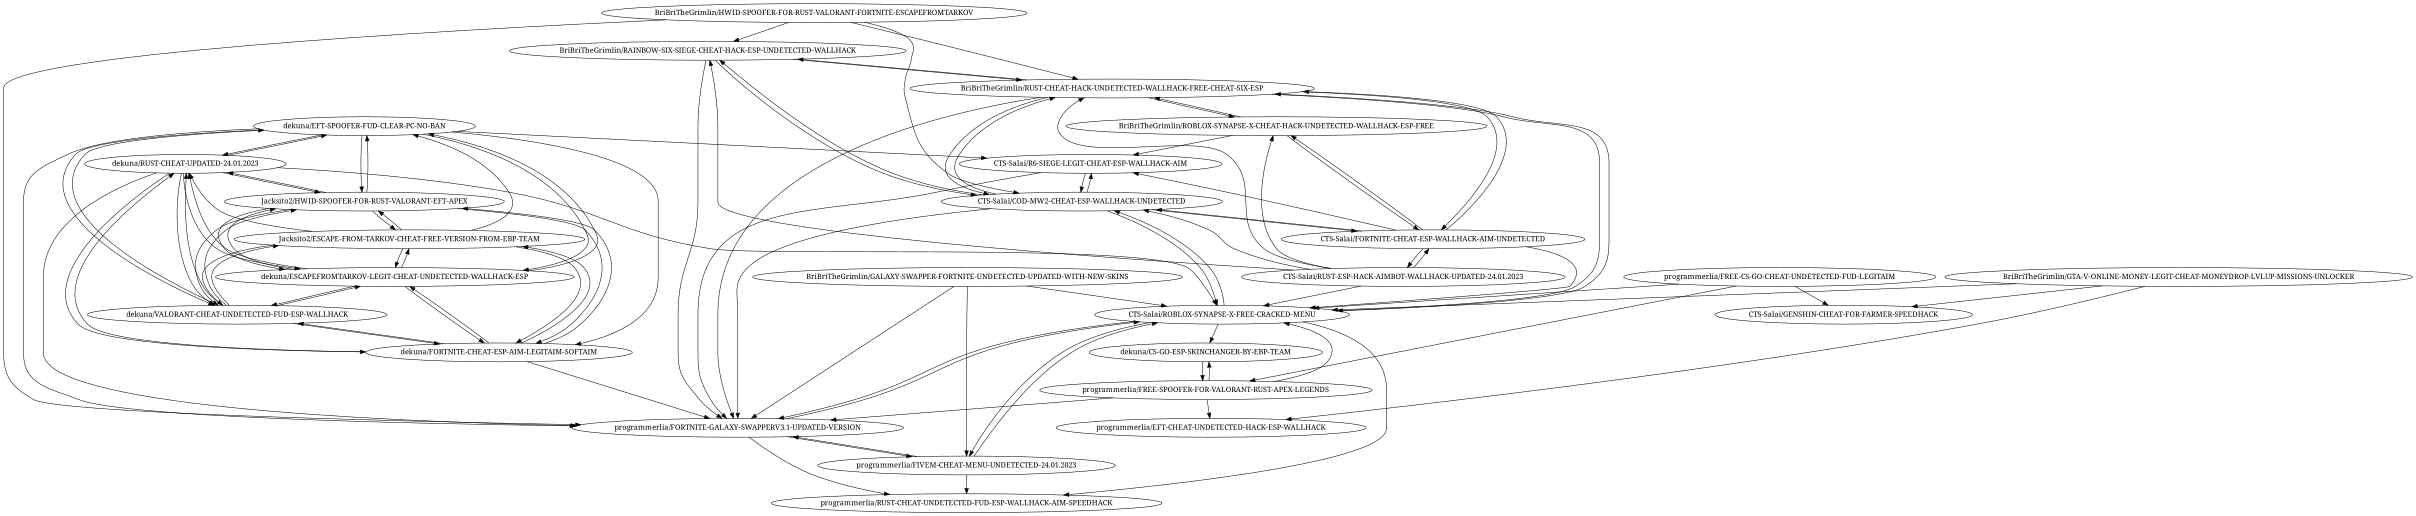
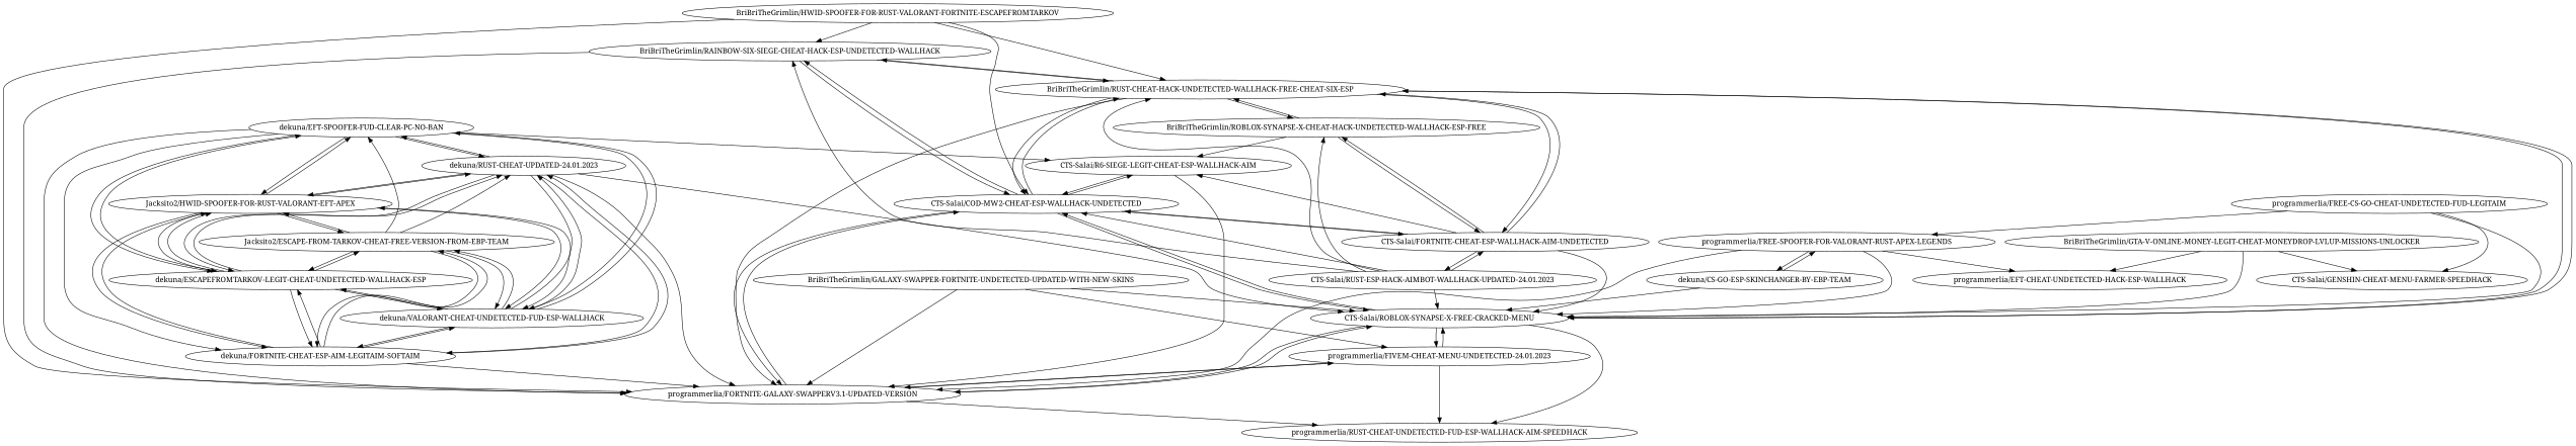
  digraph {
    fontname="Noto Serif"
    node [fontname="Noto Serif"]
    edge [fontname="Noto Serif"]
    "BriBriTheGrimlin/HWID-SPOOFER-FOR-RUST-VALORANT-FORTNITE-ESCAPEFROMTARKOV" [l="1.071,47.094"]
    "BriBriTheGrimlin/RAINBOW-SIX-SIEGE-CHEAT-HACK-ESP-UNDETECTED-WALLHACK" [l="1.088,47.093"]
    "BriBriTheGrimlin/RUST-CHEAT-HACK-UNDETECTED-WALLHACK-FREE-CHEAT-SIX-ESP" [l="1.082,47.083"]
    "CTS-Salai/COD-MW2-CHEAT-ESP-WALLHACK-UNDETECTED" [l="1.073,47.079"]
    "programmerlia/FORTNITE-GALAXY-SWAPPERV3.1-UPDATED-VERSION" [l="1.064,47.069"]
    "CTS-Salai/ROBLOX-SYNAPSE-X-FREE-CRACKED-MENU" [l="1.054,47.076"]
    "CTS-Salai/FORTNITE-CHEAT-ESP-WALLHACK-AIM-UNDETECTED" [l="1.088,47.072"]
    "BriBriTheGrimlin/ROBLOX-SYNAPSE-X-CHEAT-HACK-UNDETECTED-WALLHACK-ESP-FREE" [l="1.107,47.074"]
    "CTS-Salai/R6-SIEGE-LEGIT-CHEAT-ESP-WALLHACK-AIM" [l="1.084,47.062"]
    "programmerlia/FIVEM-CHEAT-MENU-UNDETECTED-24.01.2023" [l="1.046,47.064"]
    "programmerlia/RUST-CHEAT-UNDETECTED-FUD-ESP-WALLHACK-AIM-SPEEDHACK" [l="1.033,47.072"]
    "CTS-Salai/RUST-ESP-HACK-AIMBOT-WALLHACK-UPDATED-24.01.2023" [l="1.095,47.081"]
    "BriBriTheGrimlin/GTA-V-ONLINE-MONEY-LEGIT-CHEAT-MONEYDROP-LVLUP-MISSIONS-UNLOCKER" [l="1.03,47.103"]
-   "CTS-Salai/GENSHIN-CHEAT-MENU-FARMER-SPEEDHACK" [l="1.043,47.116" label="CTS-Salai/GENSHIN-CHEAT-FOR-FARMER-SPEEDHACK"]
+   "CTS-Salai/GENSHIN-CHEAT-MENU-FARMER-SPEEDHACK" [l="1.043,47.116"]
    "programmerlia/EFT-CHEAT-UNDETECTED-HACK-ESP-WALLHACK" [l="1.006,47.103"]
    "BriBriTheGrimlin/GALAXY-SWAPPER-FORTNITE-UNDETECTED-UPDATED-WITH-NEW-SKINS" [l="1.03,47.06"]
    "programmerlia/FREE-SPOOFER-FOR-VALORANT-RUST-APEX-LEGENDS" [l="1.031,47.087"]
    n18 [l="1.013,47.081" label="dekuna/CS-GO-ESP-SKINCHANGER-BY-EBP-TEAM"]
    "dekuna/RUST-CHEAT-UPDATED-24.01.2023" [l="1.073,47.045"]
    "dekuna/EFT-SPOOFER-FUD-CLEAR-PC-NO-BAN" [l="1.058,47.044"]
    "dekuna/FORTNITE-CHEAT-ESP-AIM-LEGITAIM-SOFTAIM" [l="1.084,47.037"]
    "dekuna/VALORANT-CHEAT-UNDETECTED-FUD-ESP-WALLHACK" [l="1.056,47.031"]
    "dekuna/ESCAPEFROMTARKOV-LEGIT-CHEAT-UNDETECTED-WALLHACK-ESP" [l="1.065,47.023"]
    "Jacksito2/HWID-SPOOFER-FOR-RUST-VALORANT-EFT-APEX" [l="1.07,47.032"]
    "Jacksito2/ESCAPE-FROM-TARKOV-CHEAT-FREE-VERSION-FROM-EBP-TEAM" [l="1.082,47.024"]
    "programmerlia/FREE-CS-GO-CHEAT-UNDETECTED-FUD-LEGITAIM" [l="1.048,47.094"]
    "BriBriTheGrimlin/HWID-SPOOFER-FOR-RUST-VALORANT-FORTNITE-ESCAPEFROMTARKOV" -> "BriBriTheGrimlin/RAINBOW-SIX-SIEGE-CHEAT-HACK-ESP-UNDETECTED-WALLHACK"
    "BriBriTheGrimlin/HWID-SPOOFER-FOR-RUST-VALORANT-FORTNITE-ESCAPEFROMTARKOV" -> "BriBriTheGrimlin/RUST-CHEAT-HACK-UNDETECTED-WALLHACK-FREE-CHEAT-SIX-ESP"
    "BriBriTheGrimlin/HWID-SPOOFER-FOR-RUST-VALORANT-FORTNITE-ESCAPEFROMTARKOV" -> "CTS-Salai/COD-MW2-CHEAT-ESP-WALLHACK-UNDETECTED"
    "BriBriTheGrimlin/HWID-SPOOFER-FOR-RUST-VALORANT-FORTNITE-ESCAPEFROMTARKOV" -> "programmerlia/FORTNITE-GALAXY-SWAPPERV3.1-UPDATED-VERSION"
    "BriBriTheGrimlin/RAINBOW-SIX-SIEGE-CHEAT-HACK-ESP-UNDETECTED-WALLHACK" -> "BriBriTheGrimlin/RUST-CHEAT-HACK-UNDETECTED-WALLHACK-FREE-CHEAT-SIX-ESP"
    "BriBriTheGrimlin/RAINBOW-SIX-SIEGE-CHEAT-HACK-ESP-UNDETECTED-WALLHACK" -> "CTS-Salai/COD-MW2-CHEAT-ESP-WALLHACK-UNDETECTED"
    "BriBriTheGrimlin/RAINBOW-SIX-SIEGE-CHEAT-HACK-ESP-UNDETECTED-WALLHACK" -> "programmerlia/FORTNITE-GALAXY-SWAPPERV3.1-UPDATED-VERSION"
    "BriBriTheGrimlin/RUST-CHEAT-HACK-UNDETECTED-WALLHACK-FREE-CHEAT-SIX-ESP" -> "BriBriTheGrimlin/RAINBOW-SIX-SIEGE-CHEAT-HACK-ESP-UNDETECTED-WALLHACK"
    "BriBriTheGrimlin/RUST-CHEAT-HACK-UNDETECTED-WALLHACK-FREE-CHEAT-SIX-ESP" -> "CTS-Salai/COD-MW2-CHEAT-ESP-WALLHACK-UNDETECTED"
    "BriBriTheGrimlin/RUST-CHEAT-HACK-UNDETECTED-WALLHACK-FREE-CHEAT-SIX-ESP" -> "programmerlia/FORTNITE-GALAXY-SWAPPERV3.1-UPDATED-VERSION"
    "BriBriTheGrimlin/RUST-CHEAT-HACK-UNDETECTED-WALLHACK-FREE-CHEAT-SIX-ESP" -> "CTS-Salai/ROBLOX-SYNAPSE-X-FREE-CRACKED-MENU"
    "BriBriTheGrimlin/RUST-CHEAT-HACK-UNDETECTED-WALLHACK-FREE-CHEAT-SIX-ESP" -> "CTS-Salai/FORTNITE-CHEAT-ESP-WALLHACK-AIM-UNDETECTED"
    "BriBriTheGrimlin/RUST-CHEAT-HACK-UNDETECTED-WALLHACK-FREE-CHEAT-SIX-ESP" -> "BriBriTheGrimlin/ROBLOX-SYNAPSE-X-CHEAT-HACK-UNDETECTED-WALLHACK-ESP-FREE"
    "CTS-Salai/COD-MW2-CHEAT-ESP-WALLHACK-UNDETECTED" -> "BriBriTheGrimlin/RAINBOW-SIX-SIEGE-CHEAT-HACK-ESP-UNDETECTED-WALLHACK"
    "CTS-Salai/COD-MW2-CHEAT-ESP-WALLHACK-UNDETECTED" -> "BriBriTheGrimlin/RUST-CHEAT-HACK-UNDETECTED-WALLHACK-FREE-CHEAT-SIX-ESP"
    "CTS-Salai/COD-MW2-CHEAT-ESP-WALLHACK-UNDETECTED" -> "programmerlia/FORTNITE-GALAXY-SWAPPERV3.1-UPDATED-VERSION"
    "CTS-Salai/COD-MW2-CHEAT-ESP-WALLHACK-UNDETECTED" -> "CTS-Salai/ROBLOX-SYNAPSE-X-FREE-CRACKED-MENU"
    "CTS-Salai/COD-MW2-CHEAT-ESP-WALLHACK-UNDETECTED" -> "CTS-Salai/FORTNITE-CHEAT-ESP-WALLHACK-AIM-UNDETECTED"
    "CTS-Salai/COD-MW2-CHEAT-ESP-WALLHACK-UNDETECTED" -> "CTS-Salai/R6-SIEGE-LEGIT-CHEAT-ESP-WALLHACK-AIM"
+   "programmerlia/FORTNITE-GALAXY-SWAPPERV3.1-UPDATED-VERSION" -> "CTS-Salai/COD-MW2-CHEAT-ESP-WALLHACK-UNDETECTED"
    "programmerlia/FORTNITE-GALAXY-SWAPPERV3.1-UPDATED-VERSION" -> "CTS-Salai/ROBLOX-SYNAPSE-X-FREE-CRACKED-MENU"
    "programmerlia/FORTNITE-GALAXY-SWAPPERV3.1-UPDATED-VERSION" -> "programmerlia/FIVEM-CHEAT-MENU-UNDETECTED-24.01.2023"
    "programmerlia/FORTNITE-GALAXY-SWAPPERV3.1-UPDATED-VERSION" -> "programmerlia/RUST-CHEAT-UNDETECTED-FUD-ESP-WALLHACK-AIM-SPEEDHACK"
    "CTS-Salai/ROBLOX-SYNAPSE-X-FREE-CRACKED-MENU" -> "BriBriTheGrimlin/RUST-CHEAT-HACK-UNDETECTED-WALLHACK-FREE-CHEAT-SIX-ESP"
    "CTS-Salai/ROBLOX-SYNAPSE-X-FREE-CRACKED-MENU" -> "CTS-Salai/COD-MW2-CHEAT-ESP-WALLHACK-UNDETECTED"
    "CTS-Salai/ROBLOX-SYNAPSE-X-FREE-CRACKED-MENU" -> "programmerlia/FORTNITE-GALAXY-SWAPPERV3.1-UPDATED-VERSION"
    "CTS-Salai/ROBLOX-SYNAPSE-X-FREE-CRACKED-MENU" -> "programmerlia/FIVEM-CHEAT-MENU-UNDETECTED-24.01.2023"
    "CTS-Salai/ROBLOX-SYNAPSE-X-FREE-CRACKED-MENU" -> "programmerlia/RUST-CHEAT-UNDETECTED-FUD-ESP-WALLHACK-AIM-SPEEDHACK"
    "CTS-Salai/FORTNITE-CHEAT-ESP-WALLHACK-AIM-UNDETECTED" -> "BriBriTheGrimlin/RUST-CHEAT-HACK-UNDETECTED-WALLHACK-FREE-CHEAT-SIX-ESP"
    "CTS-Salai/FORTNITE-CHEAT-ESP-WALLHACK-AIM-UNDETECTED" -> "CTS-Salai/COD-MW2-CHEAT-ESP-WALLHACK-UNDETECTED"
    "CTS-Salai/FORTNITE-CHEAT-ESP-WALLHACK-AIM-UNDETECTED" -> "CTS-Salai/ROBLOX-SYNAPSE-X-FREE-CRACKED-MENU"
    "CTS-Salai/FORTNITE-CHEAT-ESP-WALLHACK-AIM-UNDETECTED" -> "BriBriTheGrimlin/ROBLOX-SYNAPSE-X-CHEAT-HACK-UNDETECTED-WALLHACK-ESP-FREE"
    "CTS-Salai/FORTNITE-CHEAT-ESP-WALLHACK-AIM-UNDETECTED" -> "CTS-Salai/R6-SIEGE-LEGIT-CHEAT-ESP-WALLHACK-AIM"
    "CTS-Salai/FORTNITE-CHEAT-ESP-WALLHACK-AIM-UNDETECTED" -> "CTS-Salai/RUST-ESP-HACK-AIMBOT-WALLHACK-UPDATED-24.01.2023"
    "BriBriTheGrimlin/ROBLOX-SYNAPSE-X-CHEAT-HACK-UNDETECTED-WALLHACK-ESP-FREE" -> "BriBriTheGrimlin/RUST-CHEAT-HACK-UNDETECTED-WALLHACK-FREE-CHEAT-SIX-ESP"
    "BriBriTheGrimlin/ROBLOX-SYNAPSE-X-CHEAT-HACK-UNDETECTED-WALLHACK-ESP-FREE" -> "CTS-Salai/FORTNITE-CHEAT-ESP-WALLHACK-AIM-UNDETECTED"
    "BriBriTheGrimlin/ROBLOX-SYNAPSE-X-CHEAT-HACK-UNDETECTED-WALLHACK-ESP-FREE" -> "CTS-Salai/R6-SIEGE-LEGIT-CHEAT-ESP-WALLHACK-AIM"
    "CTS-Salai/R6-SIEGE-LEGIT-CHEAT-ESP-WALLHACK-AIM" -> "CTS-Salai/COD-MW2-CHEAT-ESP-WALLHACK-UNDETECTED"
    "CTS-Salai/R6-SIEGE-LEGIT-CHEAT-ESP-WALLHACK-AIM" -> "programmerlia/FORTNITE-GALAXY-SWAPPERV3.1-UPDATED-VERSION"
    "programmerlia/FIVEM-CHEAT-MENU-UNDETECTED-24.01.2023" -> "programmerlia/FORTNITE-GALAXY-SWAPPERV3.1-UPDATED-VERSION"
    "programmerlia/FIVEM-CHEAT-MENU-UNDETECTED-24.01.2023" -> "CTS-Salai/ROBLOX-SYNAPSE-X-FREE-CRACKED-MENU"
    "programmerlia/FIVEM-CHEAT-MENU-UNDETECTED-24.01.2023" -> "programmerlia/RUST-CHEAT-UNDETECTED-FUD-ESP-WALLHACK-AIM-SPEEDHACK"
    "CTS-Salai/RUST-ESP-HACK-AIMBOT-WALLHACK-UPDATED-24.01.2023" -> "BriBriTheGrimlin/RAINBOW-SIX-SIEGE-CHEAT-HACK-ESP-UNDETECTED-WALLHACK"
    "CTS-Salai/RUST-ESP-HACK-AIMBOT-WALLHACK-UPDATED-24.01.2023" -> "BriBriTheGrimlin/RUST-CHEAT-HACK-UNDETECTED-WALLHACK-FREE-CHEAT-SIX-ESP"
    "CTS-Salai/RUST-ESP-HACK-AIMBOT-WALLHACK-UPDATED-24.01.2023" -> "CTS-Salai/COD-MW2-CHEAT-ESP-WALLHACK-UNDETECTED"
    "CTS-Salai/RUST-ESP-HACK-AIMBOT-WALLHACK-UPDATED-24.01.2023" -> "CTS-Salai/ROBLOX-SYNAPSE-X-FREE-CRACKED-MENU"
    "CTS-Salai/RUST-ESP-HACK-AIMBOT-WALLHACK-UPDATED-24.01.2023" -> "CTS-Salai/FORTNITE-CHEAT-ESP-WALLHACK-AIM-UNDETECTED"
    "CTS-Salai/RUST-ESP-HACK-AIMBOT-WALLHACK-UPDATED-24.01.2023" -> "BriBriTheGrimlin/ROBLOX-SYNAPSE-X-CHEAT-HACK-UNDETECTED-WALLHACK-ESP-FREE"
    "BriBriTheGrimlin/GTA-V-ONLINE-MONEY-LEGIT-CHEAT-MONEYDROP-LVLUP-MISSIONS-UNLOCKER" -> "CTS-Salai/ROBLOX-SYNAPSE-X-FREE-CRACKED-MENU"
    "BriBriTheGrimlin/GTA-V-ONLINE-MONEY-LEGIT-CHEAT-MONEYDROP-LVLUP-MISSIONS-UNLOCKER" -> "CTS-Salai/GENSHIN-CHEAT-MENU-FARMER-SPEEDHACK"
    "BriBriTheGrimlin/GTA-V-ONLINE-MONEY-LEGIT-CHEAT-MONEYDROP-LVLUP-MISSIONS-UNLOCKER" -> "programmerlia/EFT-CHEAT-UNDETECTED-HACK-ESP-WALLHACK"
    "BriBriTheGrimlin/GALAXY-SWAPPER-FORTNITE-UNDETECTED-UPDATED-WITH-NEW-SKINS" -> "programmerlia/FORTNITE-GALAXY-SWAPPERV3.1-UPDATED-VERSION"
    "BriBriTheGrimlin/GALAXY-SWAPPER-FORTNITE-UNDETECTED-UPDATED-WITH-NEW-SKINS" -> "CTS-Salai/ROBLOX-SYNAPSE-X-FREE-CRACKED-MENU"
    "BriBriTheGrimlin/GALAXY-SWAPPER-FORTNITE-UNDETECTED-UPDATED-WITH-NEW-SKINS" -> "programmerlia/FIVEM-CHEAT-MENU-UNDETECTED-24.01.2023"
    "programmerlia/FREE-SPOOFER-FOR-VALORANT-RUST-APEX-LEGENDS" -> "programmerlia/FORTNITE-GALAXY-SWAPPERV3.1-UPDATED-VERSION"
    "programmerlia/FREE-SPOOFER-FOR-VALORANT-RUST-APEX-LEGENDS" -> "CTS-Salai/ROBLOX-SYNAPSE-X-FREE-CRACKED-MENU"
    "programmerlia/FREE-SPOOFER-FOR-VALORANT-RUST-APEX-LEGENDS" -> "programmerlia/EFT-CHEAT-UNDETECTED-HACK-ESP-WALLHACK"
    "programmerlia/FREE-SPOOFER-FOR-VALORANT-RUST-APEX-LEGENDS" -> n18
-   "CTS-Salai/ROBLOX-SYNAPSE-X-FREE-CRACKED-MENU" -> n18
+   n18 -> "CTS-Salai/ROBLOX-SYNAPSE-X-FREE-CRACKED-MENU"
    n18 -> "programmerlia/FREE-SPOOFER-FOR-VALORANT-RUST-APEX-LEGENDS"
    "dekuna/RUST-CHEAT-UPDATED-24.01.2023" -> "programmerlia/FORTNITE-GALAXY-SWAPPERV3.1-UPDATED-VERSION"
    "dekuna/RUST-CHEAT-UPDATED-24.01.2023" -> "CTS-Salai/ROBLOX-SYNAPSE-X-FREE-CRACKED-MENU"
    "dekuna/RUST-CHEAT-UPDATED-24.01.2023" -> "dekuna/EFT-SPOOFER-FUD-CLEAR-PC-NO-BAN"
    "dekuna/RUST-CHEAT-UPDATED-24.01.2023" -> "dekuna/FORTNITE-CHEAT-ESP-AIM-LEGITAIM-SOFTAIM"
    "dekuna/RUST-CHEAT-UPDATED-24.01.2023" -> "dekuna/VALORANT-CHEAT-UNDETECTED-FUD-ESP-WALLHACK"
    "dekuna/RUST-CHEAT-UPDATED-24.01.2023" -> "dekuna/ESCAPEFROMTARKOV-LEGIT-CHEAT-UNDETECTED-WALLHACK-ESP"
    "dekuna/RUST-CHEAT-UPDATED-24.01.2023" -> "Jacksito2/HWID-SPOOFER-FOR-RUST-VALORANT-EFT-APEX"
    "dekuna/EFT-SPOOFER-FUD-CLEAR-PC-NO-BAN" -> "programmerlia/FORTNITE-GALAXY-SWAPPERV3.1-UPDATED-VERSION"
    "dekuna/EFT-SPOOFER-FUD-CLEAR-PC-NO-BAN" -> "CTS-Salai/R6-SIEGE-LEGIT-CHEAT-ESP-WALLHACK-AIM"
    "dekuna/EFT-SPOOFER-FUD-CLEAR-PC-NO-BAN" -> "dekuna/RUST-CHEAT-UPDATED-24.01.2023"
    "dekuna/EFT-SPOOFER-FUD-CLEAR-PC-NO-BAN" -> "dekuna/FORTNITE-CHEAT-ESP-AIM-LEGITAIM-SOFTAIM"
    "dekuna/EFT-SPOOFER-FUD-CLEAR-PC-NO-BAN" -> "dekuna/VALORANT-CHEAT-UNDETECTED-FUD-ESP-WALLHACK"
    "dekuna/EFT-SPOOFER-FUD-CLEAR-PC-NO-BAN" -> "dekuna/ESCAPEFROMTARKOV-LEGIT-CHEAT-UNDETECTED-WALLHACK-ESP"
    "dekuna/EFT-SPOOFER-FUD-CLEAR-PC-NO-BAN" -> "Jacksito2/HWID-SPOOFER-FOR-RUST-VALORANT-EFT-APEX"
    "dekuna/FORTNITE-CHEAT-ESP-AIM-LEGITAIM-SOFTAIM" -> "programmerlia/FORTNITE-GALAXY-SWAPPERV3.1-UPDATED-VERSION"
    "dekuna/FORTNITE-CHEAT-ESP-AIM-LEGITAIM-SOFTAIM" -> "dekuna/RUST-CHEAT-UPDATED-24.01.2023"
    "dekuna/FORTNITE-CHEAT-ESP-AIM-LEGITAIM-SOFTAIM" -> "dekuna/VALORANT-CHEAT-UNDETECTED-FUD-ESP-WALLHACK"
    "dekuna/FORTNITE-CHEAT-ESP-AIM-LEGITAIM-SOFTAIM" -> "dekuna/ESCAPEFROMTARKOV-LEGIT-CHEAT-UNDETECTED-WALLHACK-ESP"
    "dekuna/FORTNITE-CHEAT-ESP-AIM-LEGITAIM-SOFTAIM" -> "Jacksito2/HWID-SPOOFER-FOR-RUST-VALORANT-EFT-APEX"
    "dekuna/FORTNITE-CHEAT-ESP-AIM-LEGITAIM-SOFTAIM" -> "Jacksito2/ESCAPE-FROM-TARKOV-CHEAT-FREE-VERSION-FROM-EBP-TEAM"
    "dekuna/VALORANT-CHEAT-UNDETECTED-FUD-ESP-WALLHACK" -> "dekuna/RUST-CHEAT-UPDATED-24.01.2023"
    "dekuna/VALORANT-CHEAT-UNDETECTED-FUD-ESP-WALLHACK" -> "dekuna/EFT-SPOOFER-FUD-CLEAR-PC-NO-BAN"
    "dekuna/VALORANT-CHEAT-UNDETECTED-FUD-ESP-WALLHACK" -> "dekuna/FORTNITE-CHEAT-ESP-AIM-LEGITAIM-SOFTAIM"
    "dekuna/VALORANT-CHEAT-UNDETECTED-FUD-ESP-WALLHACK" -> "dekuna/ESCAPEFROMTARKOV-LEGIT-CHEAT-UNDETECTED-WALLHACK-ESP"
    "dekuna/VALORANT-CHEAT-UNDETECTED-FUD-ESP-WALLHACK" -> "Jacksito2/HWID-SPOOFER-FOR-RUST-VALORANT-EFT-APEX"
    "dekuna/VALORANT-CHEAT-UNDETECTED-FUD-ESP-WALLHACK" -> "Jacksito2/ESCAPE-FROM-TARKOV-CHEAT-FREE-VERSION-FROM-EBP-TEAM"
    "dekuna/ESCAPEFROMTARKOV-LEGIT-CHEAT-UNDETECTED-WALLHACK-ESP" -> "dekuna/RUST-CHEAT-UPDATED-24.01.2023"
    "dekuna/ESCAPEFROMTARKOV-LEGIT-CHEAT-UNDETECTED-WALLHACK-ESP" -> "dekuna/EFT-SPOOFER-FUD-CLEAR-PC-NO-BAN"
    "dekuna/ESCAPEFROMTARKOV-LEGIT-CHEAT-UNDETECTED-WALLHACK-ESP" -> "dekuna/FORTNITE-CHEAT-ESP-AIM-LEGITAIM-SOFTAIM"
    "dekuna/ESCAPEFROMTARKOV-LEGIT-CHEAT-UNDETECTED-WALLHACK-ESP" -> "dekuna/VALORANT-CHEAT-UNDETECTED-FUD-ESP-WALLHACK"
    "dekuna/ESCAPEFROMTARKOV-LEGIT-CHEAT-UNDETECTED-WALLHACK-ESP" -> "Jacksito2/HWID-SPOOFER-FOR-RUST-VALORANT-EFT-APEX"
    "dekuna/ESCAPEFROMTARKOV-LEGIT-CHEAT-UNDETECTED-WALLHACK-ESP" -> "Jacksito2/ESCAPE-FROM-TARKOV-CHEAT-FREE-VERSION-FROM-EBP-TEAM"
    "Jacksito2/HWID-SPOOFER-FOR-RUST-VALORANT-EFT-APEX" -> "dekuna/RUST-CHEAT-UPDATED-24.01.2023"
    "Jacksito2/HWID-SPOOFER-FOR-RUST-VALORANT-EFT-APEX" -> "dekuna/EFT-SPOOFER-FUD-CLEAR-PC-NO-BAN"
    "Jacksito2/HWID-SPOOFER-FOR-RUST-VALORANT-EFT-APEX" -> "dekuna/FORTNITE-CHEAT-ESP-AIM-LEGITAIM-SOFTAIM"
    "Jacksito2/HWID-SPOOFER-FOR-RUST-VALORANT-EFT-APEX" -> "dekuna/VALORANT-CHEAT-UNDETECTED-FUD-ESP-WALLHACK"
    "Jacksito2/HWID-SPOOFER-FOR-RUST-VALORANT-EFT-APEX" -> "dekuna/ESCAPEFROMTARKOV-LEGIT-CHEAT-UNDETECTED-WALLHACK-ESP"
    "Jacksito2/HWID-SPOOFER-FOR-RUST-VALORANT-EFT-APEX" -> "Jacksito2/ESCAPE-FROM-TARKOV-CHEAT-FREE-VERSION-FROM-EBP-TEAM"
    "Jacksito2/ESCAPE-FROM-TARKOV-CHEAT-FREE-VERSION-FROM-EBP-TEAM" -> "dekuna/RUST-CHEAT-UPDATED-24.01.2023"
    "Jacksito2/ESCAPE-FROM-TARKOV-CHEAT-FREE-VERSION-FROM-EBP-TEAM" -> "dekuna/EFT-SPOOFER-FUD-CLEAR-PC-NO-BAN"
    "Jacksito2/ESCAPE-FROM-TARKOV-CHEAT-FREE-VERSION-FROM-EBP-TEAM" -> "dekuna/FORTNITE-CHEAT-ESP-AIM-LEGITAIM-SOFTAIM"
    "Jacksito2/ESCAPE-FROM-TARKOV-CHEAT-FREE-VERSION-FROM-EBP-TEAM" -> "dekuna/VALORANT-CHEAT-UNDETECTED-FUD-ESP-WALLHACK"
    "Jacksito2/ESCAPE-FROM-TARKOV-CHEAT-FREE-VERSION-FROM-EBP-TEAM" -> "dekuna/ESCAPEFROMTARKOV-LEGIT-CHEAT-UNDETECTED-WALLHACK-ESP"
    "Jacksito2/ESCAPE-FROM-TARKOV-CHEAT-FREE-VERSION-FROM-EBP-TEAM" -> "Jacksito2/HWID-SPOOFER-FOR-RUST-VALORANT-EFT-APEX"
    "programmerlia/FREE-CS-GO-CHEAT-UNDETECTED-FUD-LEGITAIM" -> "CTS-Salai/ROBLOX-SYNAPSE-X-FREE-CRACKED-MENU"
    "programmerlia/FREE-CS-GO-CHEAT-UNDETECTED-FUD-LEGITAIM" -> "CTS-Salai/GENSHIN-CHEAT-MENU-FARMER-SPEEDHACK"
    "programmerlia/FREE-CS-GO-CHEAT-UNDETECTED-FUD-LEGITAIM" -> "programmerlia/FREE-SPOOFER-FOR-VALORANT-RUST-APEX-LEGENDS"
  }
